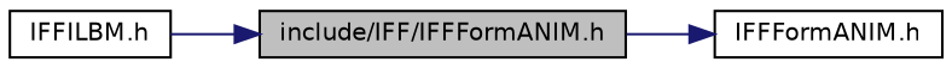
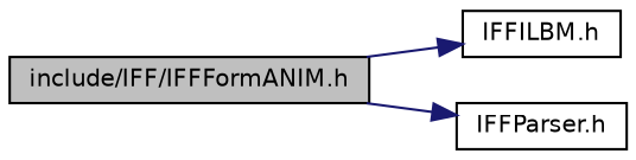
  digraph {
    rankdir=LR
    node [color=black fillcolor=white fontname=Helvetica fontsize=10 shape=record style=filled]
    edge [color=midnightblue fontname=Helvetica fontsize=10 labelfontname=Helvetica labelfontsize=10 style=solid]
    n1 [fillcolor=grey75 fontcolor=black height=0.2 label="include/IFF/IFFFormANIM.h" width=0.4]
    n2 [height=0.2 label="IFFILBM.h" width=0.4]
-   n3 [height=0.2 label="IFFFormANIM.h" width=0.4]
-   n2 -> n1
+   n3 [height=0.2 label="IFFParser.h" width=0.4]
+   n1 -> n2
    n1 -> n3
  }
